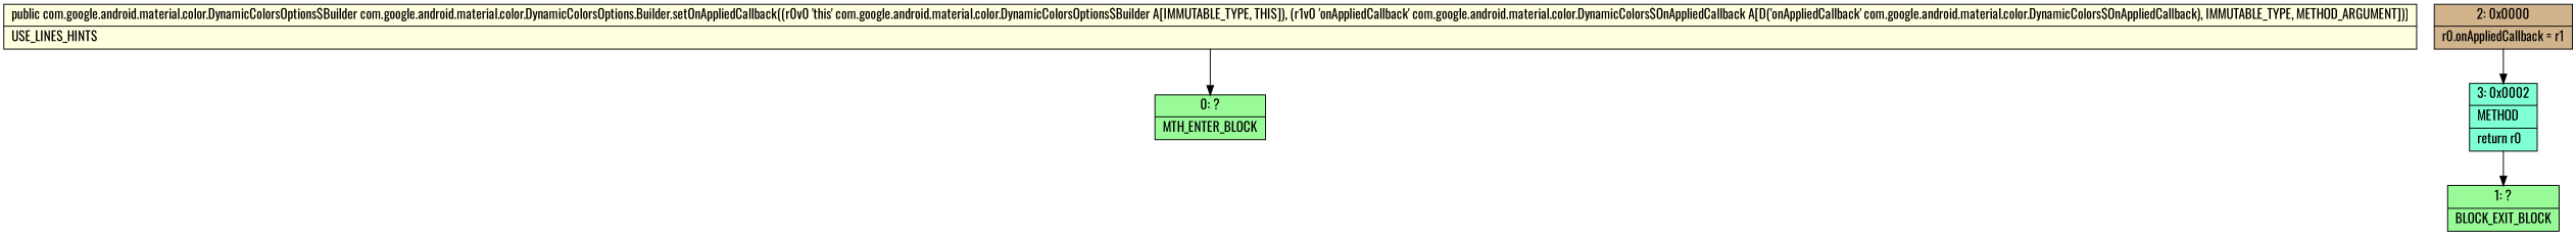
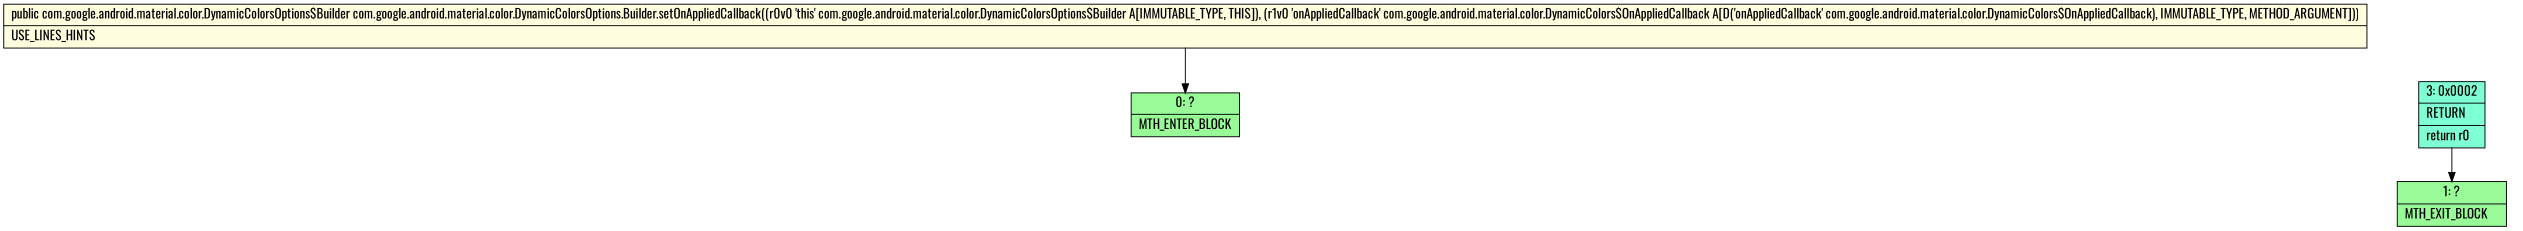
  digraph {
    fontname=Oswald
    node [fillcolor=palegreen fontname=Oswald shape=record style=filled]
    edge [fontname=Oswald]
    n1 [label="{0\:\ ?|MTH_ENTER_BLOCK\l}"]
-   n2 [fillcolor=tan label="{2\:\ 0x0000|r0.onAppliedCallback = r1\l}"]
-   n3 [fillcolor=aquamarine label="{3\:\ 0x0002|METHOD\l|return r0\l}"]
-   n4 [label="{1\:\ ?|BLOCK_EXIT_BLOCK\l}"]
+   n3 [fillcolor=aquamarine label="{3\:\ 0x0002|RETURN\l|return r0\l}"]
+   n4 [label="{1\:\ ?|MTH_EXIT_BLOCK\l}"]
    n5 [fillcolor=lightyellow label="{public com.google.android.material.color.DynamicColorsOptions$Builder com.google.android.material.color.DynamicColorsOptions.Builder.setOnAppliedCallback((r0v0 'this' com.google.android.material.color.DynamicColorsOptions$Builder A[IMMUTABLE_TYPE, THIS]), (r1v0 'onAppliedCallback' com.google.android.material.color.DynamicColors$OnAppliedCallback A[D('onAppliedCallback' com.google.android.material.color.DynamicColors$OnAppliedCallback), IMMUTABLE_TYPE, METHOD_ARGUMENT]))  | USE_LINES_HINTS\l}"]
-   n2 -> n3
    n3 -> n4
    n5 -> n1
  }
